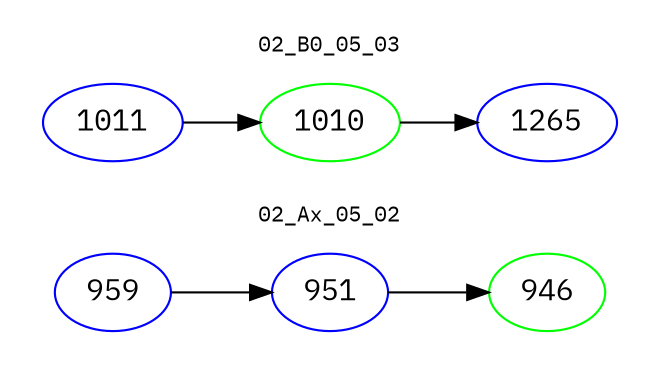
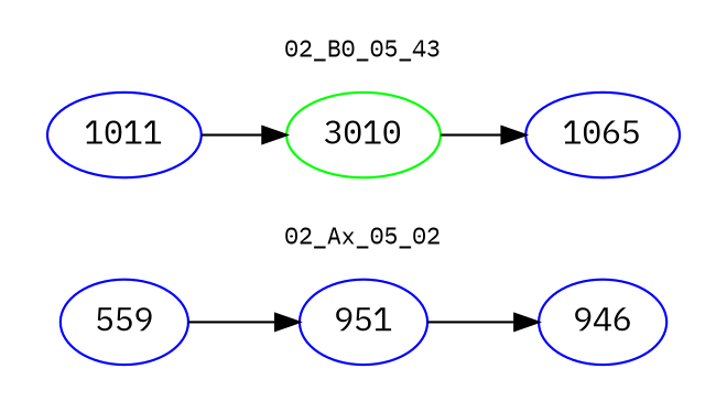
  digraph {
    fontname="IBM Plex Mono"
    rankdir=LR
    node [color=blue fontname="IBM Plex Mono"]
    edge [color=black fontname="IBM Plex Mono"]
    n1 [label=951]
-   n2 [color=green label=946]
-   n3 [label=959]
+   n2 [label=946]
+   n3 [label=559]
    n4 [label=1011]
-   n5 [color=green label=1010]
-   n6 [label=1265]
+   n5 [color=green label=3010]
+   n6 [label=1065]
    subgraph cluster_1 {
      color=white
      fontsize=10
      label="02_Ax_05_02"
      n1
      n2
      n3
    }
    subgraph cluster_2 {
      color=white
      fontsize=10
-     label="02_B0_05_03"
+     label="02_B0_05_43"
      n4
      n5
      n6
    }
    n1 -> n2
    n3 -> n1
    n4 -> n5
    n5 -> n6
  }
